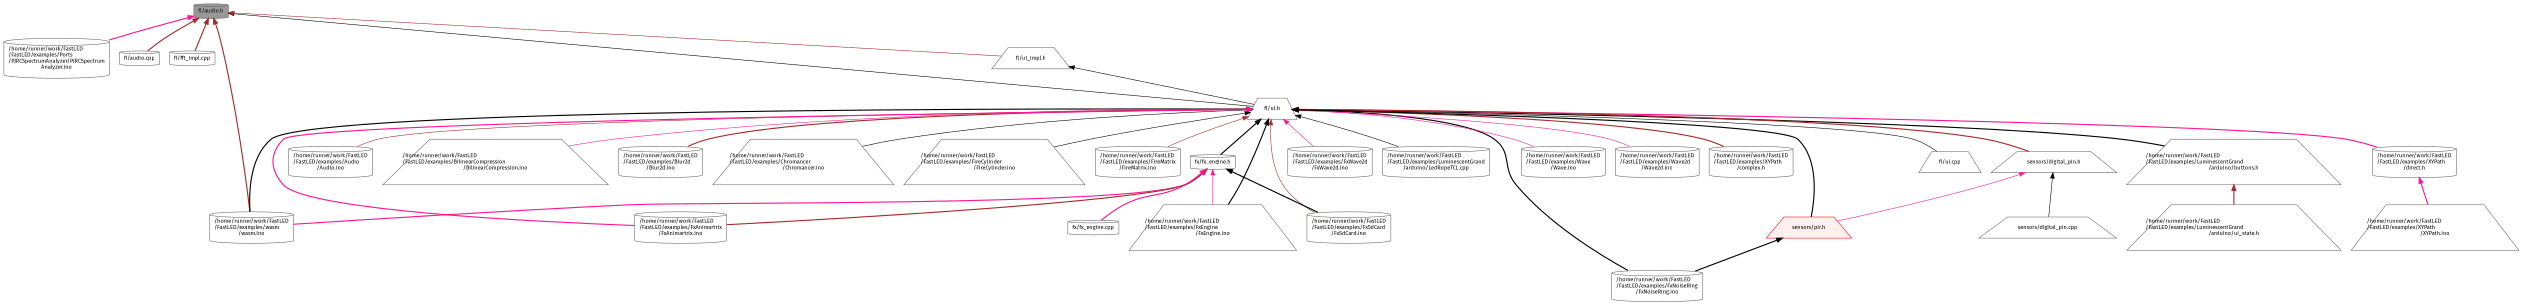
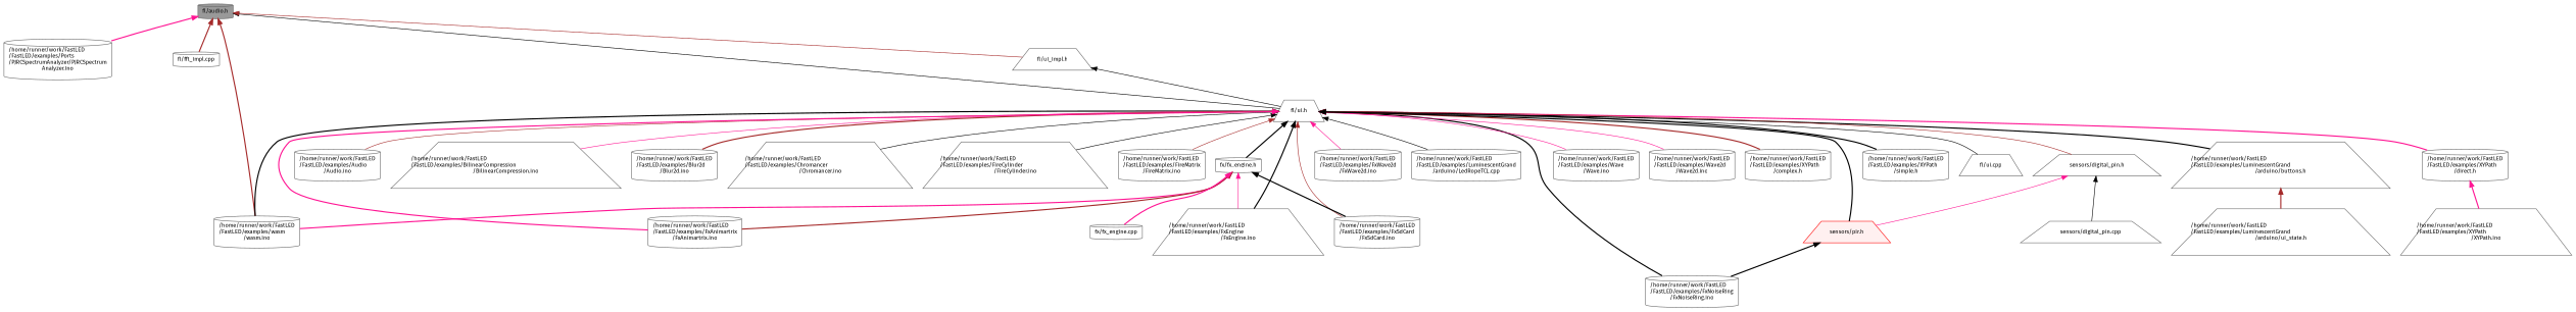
  digraph {
    fontname="Fira Sans"
    node [color=grey40 fillcolor=white fontname="Fira Sans" fontsize=10 shape=cylinder style=filled]
    edge [color=black dir=back fontname="Fira Sans" fontsize=10 labelfontname=Helvetica labelfontsize=10 style=bold]
    n1 [color=gray40 fillcolor=grey60 fontcolor=black height=0.2 label="fl/audio.h" width=0.4]
    n2 [height=0.2 label="/home/runner/work/FastLED\l/FastLED/examples/Ports\l/PJRCSpectrumAnalyzer/PJRCSpectrum\lAnalyzer.ino" width=0.4]
-   n3 [height=0.2 label="fl/audio.cpp" width=0.4]
    n4 [height=0.2 label="fl/fft_impl.cpp" width=0.4]
    n5 [height=0.2 label="fl/ui.h" shape=trapezium width=0.4]
    n6 [height=0.2 label="fl/ui_impl.h" shape=trapezium width=0.4]
    n7 [height=0.2 label="/home/runner/work/FastLED\l/FastLED/examples/wasm\l/wasm.ino" width=0.4]
    n8 [height=0.2 label="/home/runner/work/FastLED\l/FastLED/examples/Audio\l/Audio.ino" width=0.4]
    n9 [height=0.2 label="/home/runner/work/FastLED\l/FastLED/examples/BilinearCompression\l/BilinearCompression.ino" shape=trapezium width=0.4]
    n10 [height=0.2 label="/home/runner/work/FastLED\l/FastLED/examples/Blur2d\l/Blur2d.ino" width=0.4]
    n11 [height=0.2 label="/home/runner/work/FastLED\l/FastLED/examples/Chromancer\l/Chromancer.ino" shape=trapezium width=0.4]
    n12 [height=0.2 label="/home/runner/work/FastLED\l/FastLED/examples/FireCylinder\l/FireCylinder.ino" shape=trapezium width=0.4]
    n13 [height=0.2 label="/home/runner/work/FastLED\l/FastLED/examples/FireMatrix\l/FireMatrix.ino" width=0.4]
    n14 [height=0.2 label="/home/runner/work/FastLED\l/FastLED/examples/FxAnimartrix\l/FxAnimartrix.ino" width=0.4]
    n15 [height=0.2 label="/home/runner/work/FastLED\l/FastLED/examples/FxEngine\l/FxEngine.ino" shape=trapezium width=0.4]
    n16 [height=0.2 label="/home/runner/work/FastLED\l/FastLED/examples/FxNoiseRing\l/FxNoiseRing.ino" width=0.4]
    n17 [height=0.2 label="/home/runner/work/FastLED\l/FastLED/examples/FxSdCard\l/FxSdCard.ino" width=0.4]
    n18 [height=0.2 label="/home/runner/work/FastLED\l/FastLED/examples/FxWave2d\l/FxWave2d.ino" width=0.4]
    n19 [height=0.2 label="/home/runner/work/FastLED\l/FastLED/examples/LuminescentGrand\l/arduino/LedRopeTCL.cpp" width=0.4]
    n20 [height=0.2 label="/home/runner/work/FastLED\l/FastLED/examples/LuminescentGrand\l/arduino/buttons.h" shape=trapezium width=0.4]
    n21 [height=0.2 label="/home/runner/work/FastLED\l/FastLED/examples/Wave\l/Wave.ino" width=0.4]
    n22 [height=0.2 label="/home/runner/work/FastLED\l/FastLED/examples/Wave2d\l/Wave2d.ino" width=0.4]
    n23 [height=0.2 label="/home/runner/work/FastLED\l/FastLED/examples/XYPath\l/complex.h" width=0.4]
    n24 [height=0.2 label="/home/runner/work/FastLED\l/FastLED/examples/XYPath\l/direct.h" width=0.4]
+   n25 [height=0.2 label="/home/runner/work/FastLED\l/FastLED/examples/XYPath\l/simple.h" width=0.4]
    n26 [height=0.2 label="fl/ui.cpp" shape=trapezium width=0.4]
    n27 [height=0.2 label="fx/fx_engine.h" width=0.4]
    n28 [height=0.2 label="sensors/digital_pin.h" shape=trapezium width=0.4]
    n29 [color=red fillcolor="#FFF0F0" height=0.2 label="sensors/pir.h" shape=trapezium width=0.4]
    n30 [height=0.2 label="/home/runner/work/FastLED\l/FastLED/examples/LuminescentGrand\l/arduino/ui_state.h" shape=trapezium width=0.4]
    n31 [height=0.2 label="/home/runner/work/FastLED\l/FastLED/examples/XYPath\l/XYPath.ino" shape=trapezium width=0.4]
    n32 [height=0.2 label="fx/fx_engine.cpp" width=0.4]
    n33 [height=0.2 label="sensors/digital_pin.cpp" shape=trapezium width=0.4]
    n1 -> n2 [color=deeppink]
-   n1 -> n3 [color=brown]
    n1 -> n4 [color=brown]
    n1 -> n5 [style=solid]
    n1 -> n6 [color=brown style=solid]
    n1 -> n7 [color=brown]
    n5 -> n7
    n5 -> n8 [color=brown style=solid]
    n5 -> n9 [color=deeppink style=solid]
    n5 -> n10 [color=brown]
    n5 -> n11 [style=solid]
    n5 -> n12 [style=solid]
    n5 -> n13 [color=brown style=solid]
    n5 -> n14 [color=deeppink]
    n5 -> n15
    n5 -> n16
    n5 -> n17 [color=brown style=solid]
    n5 -> n18 [color=deeppink style=solid]
    n5 -> n19 [style=solid]
    n5 -> n20
    n5 -> n21 [color=deeppink style=solid]
    n5 -> n22 [color=deeppink style=solid]
    n5 -> n23 [color=brown]
    n5 -> n24 [color=deeppink]
+   n5 -> n25
    n5 -> n26 [style=solid]
    n5 -> n27
-   n5 -> n28 [color=brown]
+   n5 -> n28 [color=brown style=solid]
    n5 -> n29
    n6 -> n5 [style=solid]
    n20 -> n30 [color=brown]
    n24 -> n31 [color=deeppink]
    n27 -> n7 [color=deeppink]
    n27 -> n14 [color=brown]
    n27 -> n15 [color=deeppink style=solid]
    n27 -> n17
    n27 -> n32 [color=deeppink]
    n28 -> n29 [color=deeppink style=solid]
    n28 -> n33 [style=solid]
    n29 -> n16
  }
